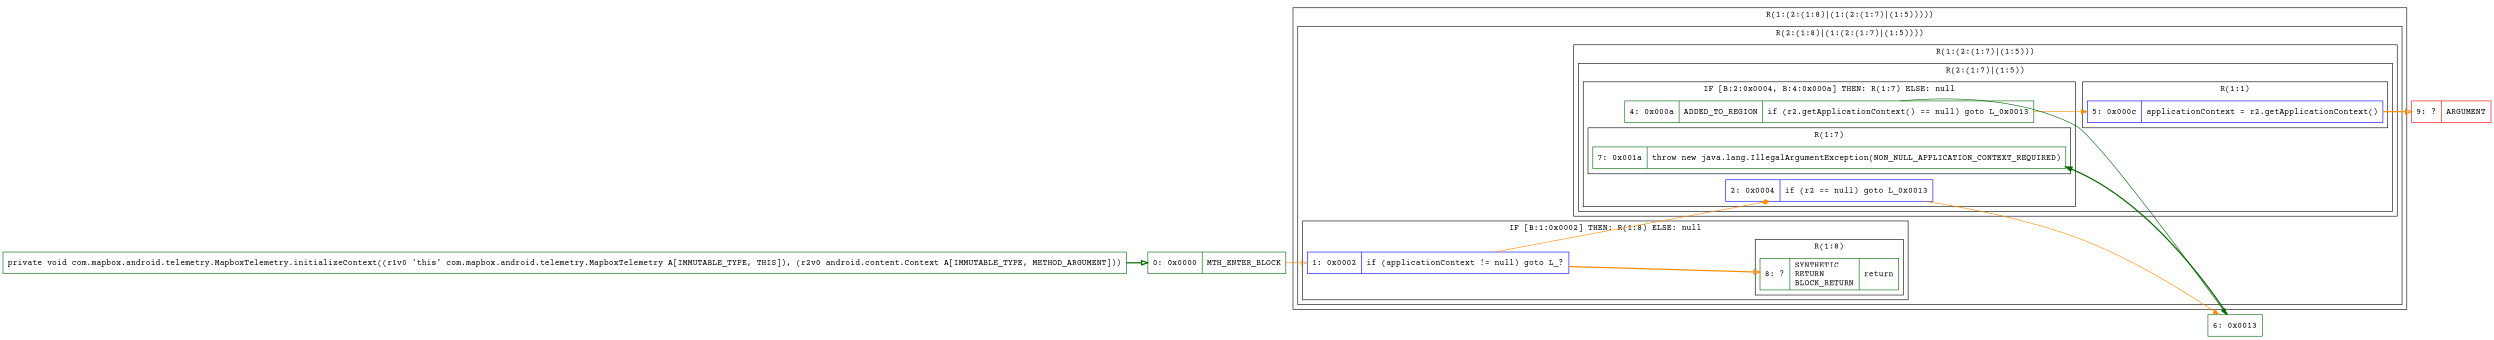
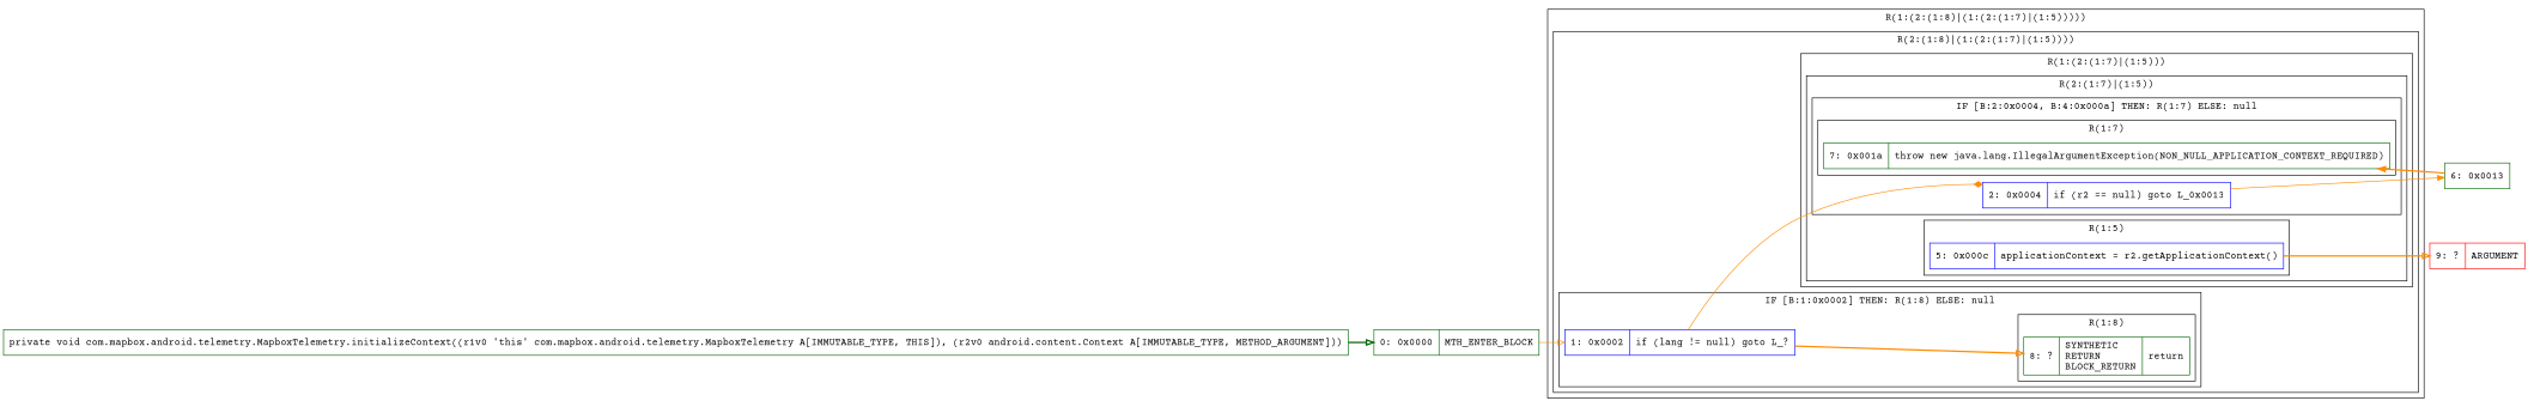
  digraph {
    fontname="Courier Prime"
    rankdir=LR
    node [color=darkgreen fontname="Courier Prime" shape=record]
    edge [arrowhead=onormal color=darkorange fontname="Courier Prime" style=solid]
    n1 [label="{8\:\ ?|SYNTHETIC\lRETURN\lBLOCK_RETURN\l|return\l}"]
-   n2 [color=blue label="{1\:\ 0x0002|if (applicationContext != null) goto L_?\l}"]
+   n2 [color=blue label="{1\:\ 0x0002|if (lang != null) goto L_?\l}"]
    n3 [label="{7\:\ 0x001a|throw new java.lang.IllegalArgumentException(NON_NULL_APPLICATION_CONTEXT_REQUIRED)\l}"]
    n4 [color=blue label="{2\:\ 0x0004|if (r2 == null) goto L_0x0013\l}"]
-   n5 [label="{4\:\ 0x000a|ADDED_TO_REGION\l|if (r2.getApplicationContext() == null) goto L_0x0013\l}"]
    n6 [color=blue label="{5\:\ 0x000c|applicationContext = r2.getApplicationContext()\l}"]
    n7 [label="{6\:\ 0x0013}"]
    n8 [color=red label="{9\:\ ?|ARGUMENT\l}"]
    n9 [label="{0\:\ 0x0000|MTH_ENTER_BLOCK\l}"]
    n10 [label="{private void com.mapbox.android.telemetry.MapboxTelemetry.initializeContext((r1v0 'this' com.mapbox.android.telemetry.MapboxTelemetry A[IMMUTABLE_TYPE, THIS]), (r2v0 android.content.Context A[IMMUTABLE_TYPE, METHOD_ARGUMENT])) }"]
    subgraph cluster_1 {
      label="R(1:(2:(1:8)|(1:(2:(1:7)|(1:5)))))"
      subgraph cluster_2 {
        label="R(2:(1:8)|(1:(2:(1:7)|(1:5))))"
        subgraph cluster_3 {
          label="IF [B:1:0x0002] THEN: R(1:8) ELSE: null"
          n2
          subgraph cluster_4 {
            label="R(1:8)"
            n1
          }
        }
        subgraph cluster_5 {
          label="R(1:(2:(1:7)|(1:5)))"
          subgraph cluster_6 {
            label="R(2:(1:7)|(1:5))"
            subgraph cluster_7 {
              label="IF [B:2:0x0004, B:4:0x000a] THEN: R(1:7) ELSE: null"
              n4
-             n5
              subgraph cluster_8 {
                label="R(1:7)"
                n3
              }
            }
            subgraph cluster_9 {
-             label="R(1:1)"
+             label="R(1:5)"
              n6
            }
          }
        }
      }
    }
    n2 -> n1 [style=bold]
    n2 -> n4 [arrowhead=diamond]
    n4 -> n7 [arrowhead=normal]
-   n5 -> n6 [arrowhead=normal]
-   n5 -> n7 [arrowhead=normal color=darkgreen]
    n6 -> n8 [style=bold]
-   n7 -> n3 [arrowhead=normal color=darkgreen style=bold]
+   n7 -> n3 [arrowhead=normal style=bold]
    n9 -> n2
    n10 -> n9 [color=darkgreen style=bold]
  }
